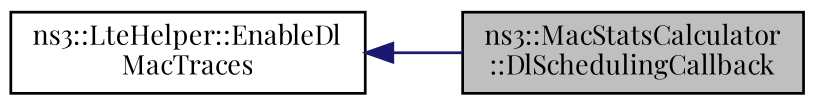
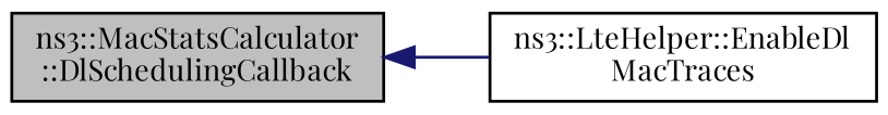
  digraph {
    rankdir=LR
    fontname="Playfair Display"
    node [color=black fontname="Playfair Display" fontsize=10 shape=record style=filled]
    n1 [fillcolor=grey75 fontcolor=black height=0.2 label="ns3::MacStatsCalculator\l::DlSchedulingCallback" width=0.4]
    n2 [fillcolor=white height=0.2 label="ns3::LteHelper::EnableDl\lMacTraces" width=0.4]
-   n2 -> n1 [color=midnightblue dir=back fontname="Playfair Display" fontsize=10 labelfontname=Helvetica labelfontsize=10 style=solid]
+   n1 -> n2 [color=midnightblue dir=back fontname="Playfair Display" fontsize=10 labelfontname=Helvetica labelfontsize=10 style=solid]
  }
